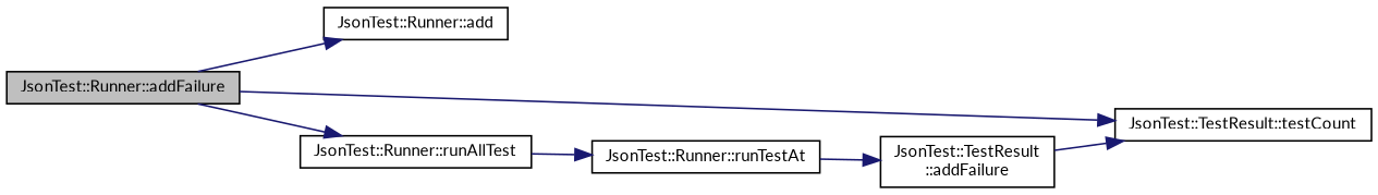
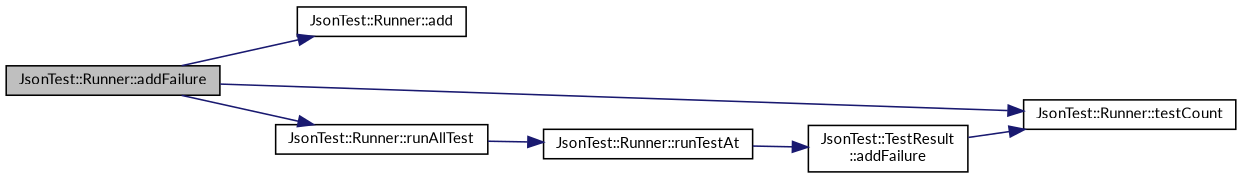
  digraph {
    fontname=Lato
    rankdir=LR
    node [color=black fillcolor=white fontname=Lato fontsize=10 shape=record style=filled]
    edge [color=midnightblue fontname=Lato fontsize=10 labelfontname=Helvetica labelfontsize=10 style=solid]
    n1 [fillcolor=grey75 fontcolor=black height=0.2 label="JsonTest::Runner::addFailure" width=0.4]
    n2 [height=0.2 label="JsonTest::Runner::add" width=0.4]
-   n3 [height=0.2 label="JsonTest::TestResult::testCount" width=0.4]
+   n3 [height=0.2 label="JsonTest::Runner::testCount" width=0.4]
    n4 [height=0.2 label="JsonTest::Runner::runAllTest" width=0.4]
    n5 [height=0.2 label="JsonTest::Runner::runTestAt" width=0.4]
    n6 [height=0.2 label="JsonTest::TestResult\l::addFailure" width=0.4]
    n1 -> n2
    n1 -> n3
    n1 -> n4
    n4 -> n5
    n5 -> n6
    n6 -> n3
  }
